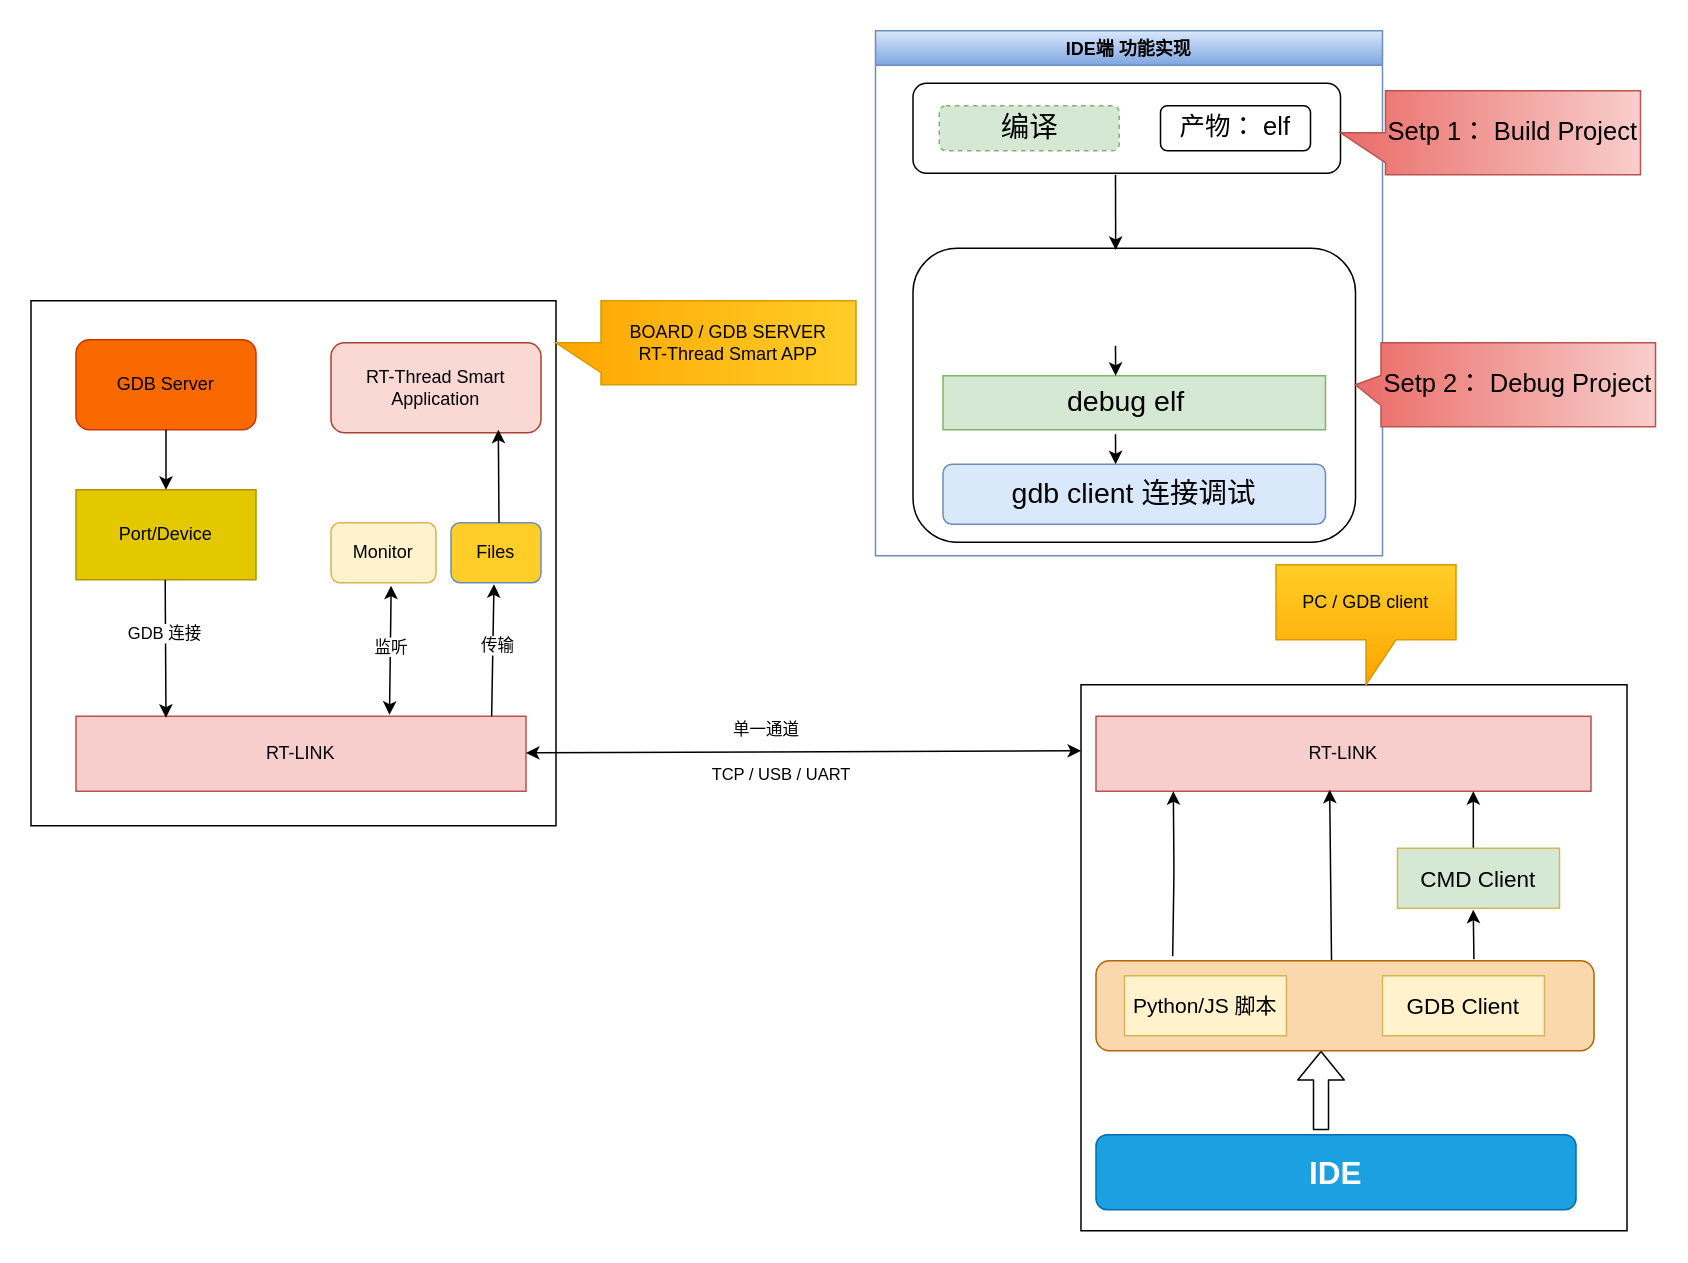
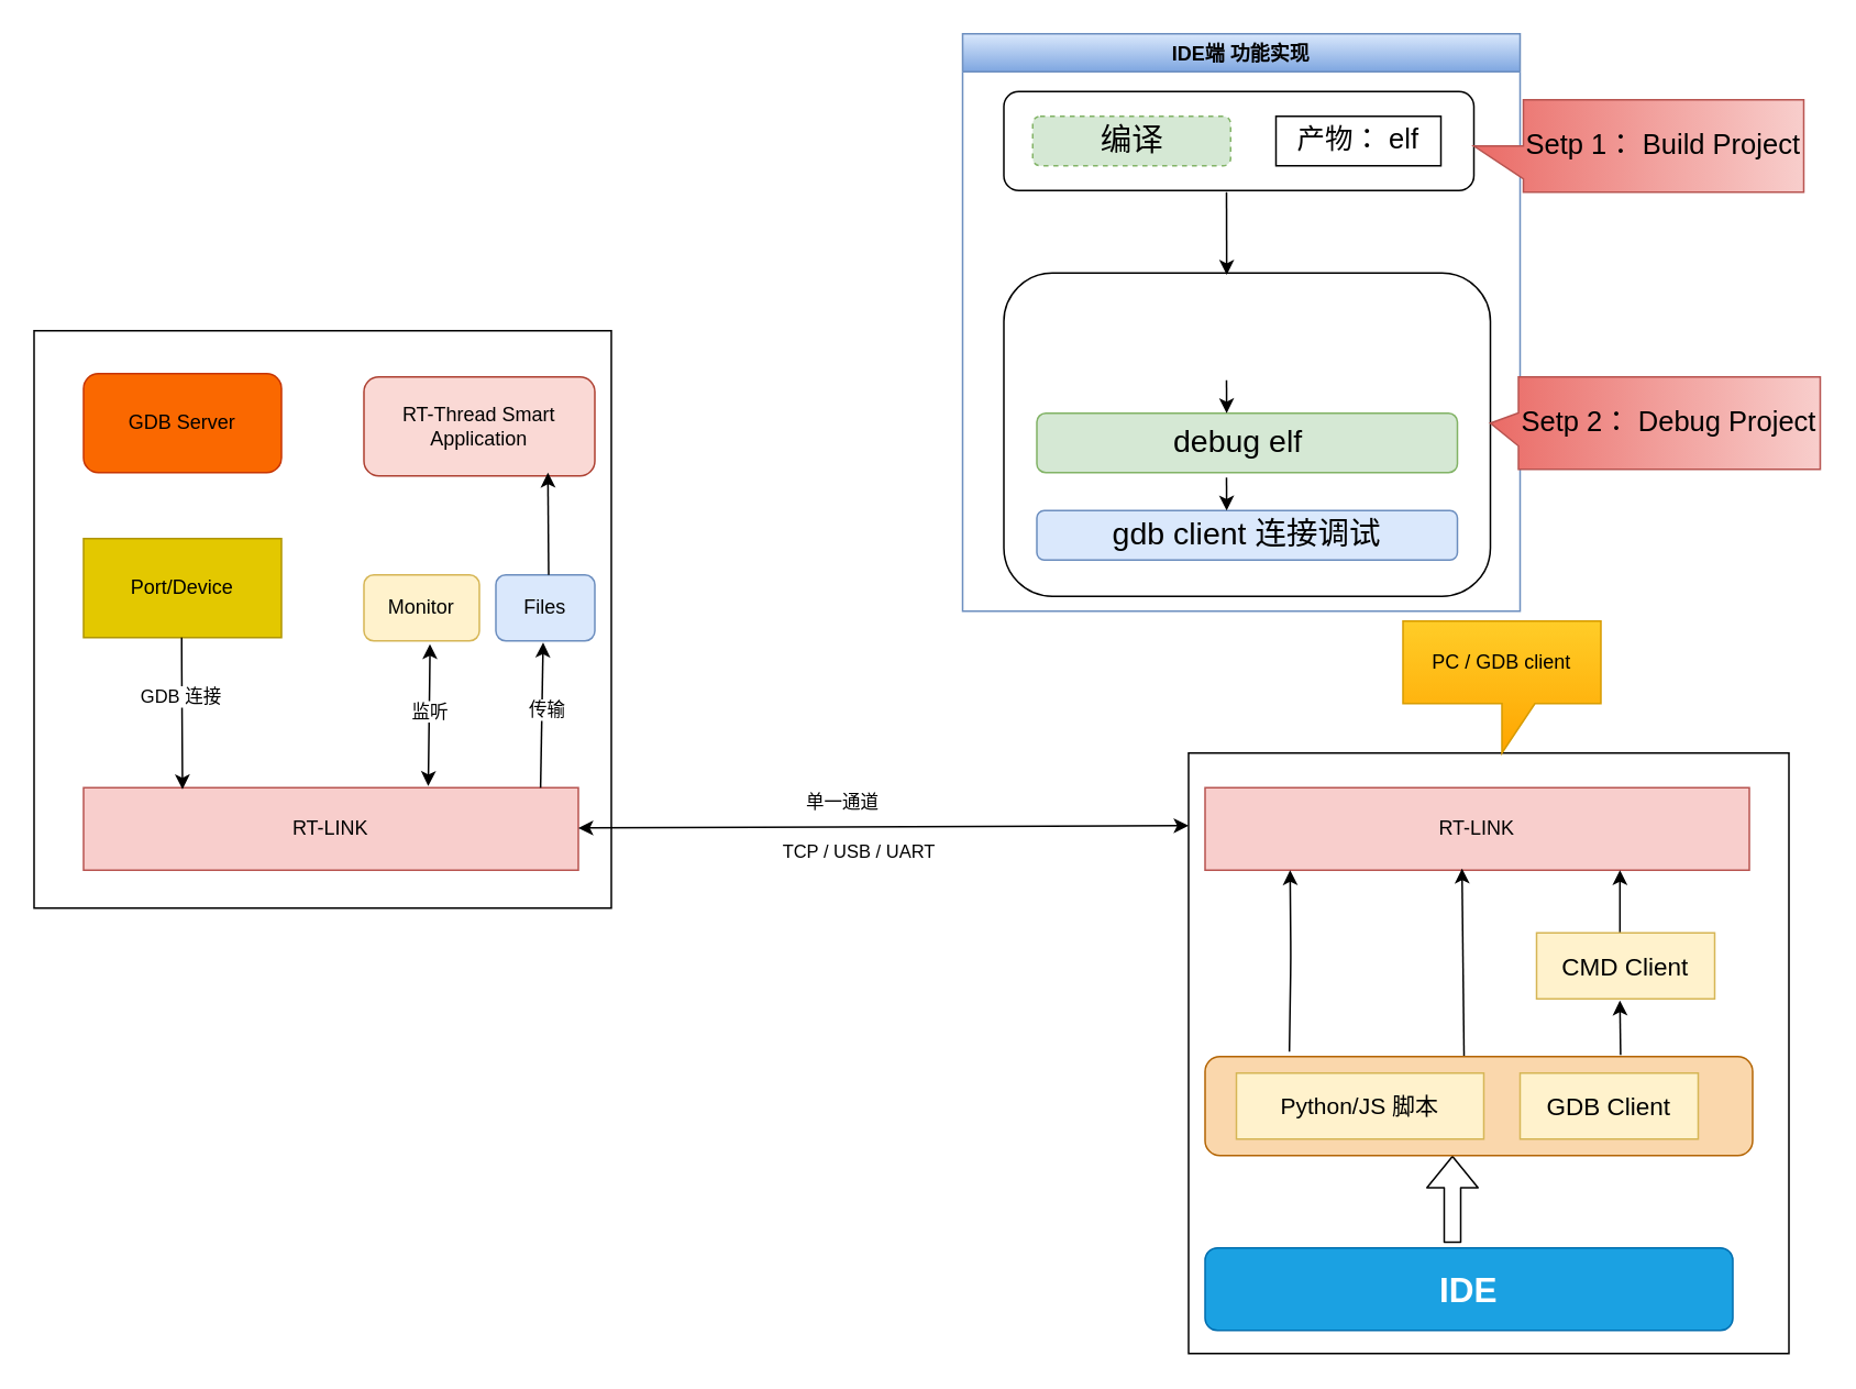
  <mxCell id="0" />
  <mxCell id="1" parent="0" />
  <mxCell id="2" value="" style="whiteSpace=wrap;html=1;aspect=fixed;" parent="1" vertex="1"><mxGeometry x="20" y="200" width="350" height="350" as="geometry" /></mxCell>
  <mxCell id="3" value="" style="whiteSpace=wrap;html=1;aspect=fixed;" parent="1" vertex="1"><mxGeometry x="720" y="456" width="364" height="364" as="geometry" /></mxCell>
  <mxCell id="4" value="RT-LINK" style="rounded=0;whiteSpace=wrap;html=1;fillColor=#f8cecc;strokeColor=#b85450;" parent="1" vertex="1"><mxGeometry x="50" y="477" width="300" height="50" as="geometry" /></mxCell>
  <mxCell id="5" value="RT-LINK" style="rounded=0;whiteSpace=wrap;html=1;fillColor=#f8cecc;strokeColor=#b85450;" parent="1" vertex="1"><mxGeometry x="730" y="477" width="330" height="50" as="geometry" /></mxCell>
  <mxCell id="6" value="" style="endArrow=classic;startArrow=classic;html=1;" parent="1" source="4" edge="1"><mxGeometry width="50" height="50" relative="1" as="geometry"><mxPoint x="440" y="536" as="sourcePoint" /><mxPoint x="720" y="500" as="targetPoint" /></mxGeometry></mxCell>
  <mxCell id="7" value="单一通道" style="edgeLabel;html=1;align=center;verticalAlign=middle;resizable=0;points=[];" parent="6" vertex="1" connectable="0"><mxGeometry x="-0.146" relative="1" as="geometry"><mxPoint x="2" y="-15" as="offset" /></mxGeometry></mxCell>
  <mxCell id="8" value="TCP / USB / UART" style="edgeLabel;html=1;align=center;verticalAlign=middle;resizable=0;points=[];" parent="6" vertex="1" connectable="0"><mxGeometry x="-0.092" relative="1" as="geometry"><mxPoint x="2" y="15" as="offset" /></mxGeometry></mxCell>
  <mxCell id="9" value="Monitor" style="rounded=1;whiteSpace=wrap;html=1;fillColor=#fff2cc;strokeColor=#d6b656;" parent="1" vertex="1"><mxGeometry x="220" y="348" width="70" height="40" as="geometry" /></mxCell>
- <mxCell id="10" value="Files" style="rounded=1;whiteSpace=wrap;html=1;fillColor=#ffcd28;strokeColor=#6c8ebf;" parent="1" vertex="1"><mxGeometry x="300" y="348" width="60" height="40" as="geometry" /></mxCell>
+ <mxCell id="10" value="Files" style="rounded=1;whiteSpace=wrap;html=1;fillColor=#dae8fc;strokeColor=#6c8ebf;" parent="1" vertex="1"><mxGeometry x="300" y="348" width="60" height="40" as="geometry" /></mxCell>
  <mxCell id="11" value="" style="endArrow=classic;startArrow=classic;html=1;" parent="1" edge="1"><mxGeometry width="50" height="50" relative="1" as="geometry"><mxPoint x="259" y="476" as="sourcePoint" /><mxPoint x="260" y="390" as="targetPoint" /><Array as="points"><mxPoint x="260" y="400" /></Array></mxGeometry></mxCell>
  <mxCell id="12" value="监听" style="edgeLabel;html=1;align=center;verticalAlign=middle;resizable=0;points=[];" parent="11" vertex="1" connectable="0"><mxGeometry x="0.68" relative="1" as="geometry"><mxPoint y="26" as="offset" /></mxGeometry></mxCell>
  <mxCell id="13" value="" style="endArrow=classic;html=1;exitX=0.927;exitY=-0.06;exitDx=0;exitDy=0;exitPerimeter=0;" parent="1" edge="1"><mxGeometry width="50" height="50" relative="1" as="geometry"><mxPoint x="327.1" y="477" as="sourcePoint" /><mxPoint x="328.648" y="389" as="targetPoint" /></mxGeometry></mxCell>
  <mxCell id="14" value="传输" style="edgeLabel;html=1;align=center;verticalAlign=middle;resizable=0;points=[];" parent="13" vertex="1" connectable="0"><mxGeometry x="0.227" y="2" relative="1" as="geometry"><mxPoint x="4" y="7" as="offset" /></mxGeometry></mxCell>
  <mxCell id="15" value="GDB Server" style="rounded=1;whiteSpace=wrap;html=1;fillColor=#fa6800;strokeColor=#C73500;fontColor=#000000;" parent="1" vertex="1"><mxGeometry x="50" y="226" width="120" height="60" as="geometry" /></mxCell>
  <mxCell id="16" value="Port/Device" style="rounded=0;whiteSpace=wrap;html=1;fillColor=#e3c800;strokeColor=#B09500;fontColor=#000000;" parent="1" vertex="1"><mxGeometry x="50" y="326" width="120" height="60" as="geometry" /></mxCell>
- <mxCell id="17" value="" style="endArrow=classic;html=1;entryX=0.5;entryY=0;entryDx=0;entryDy=0;" parent="1" source="15" target="16" edge="1"><mxGeometry width="50" height="50" relative="1" as="geometry"><mxPoint x="80" y="336" as="sourcePoint" /><mxPoint x="130" y="286" as="targetPoint" /></mxGeometry></mxCell>
  <mxCell id="18" value="" style="endArrow=classic;html=1;entryX=0.2;entryY=0.02;entryDx=0;entryDy=0;entryPerimeter=0;" parent="1" target="4" edge="1"><mxGeometry width="50" height="50" relative="1" as="geometry"><mxPoint x="109.5" y="386" as="sourcePoint" /><mxPoint x="109.5" y="426" as="targetPoint" /><Array as="points"><mxPoint x="109.5" y="396" /></Array></mxGeometry></mxCell>
  <mxCell id="19" value="GDB 连接" style="edgeLabel;html=1;align=center;verticalAlign=middle;resizable=0;points=[];" parent="18" vertex="1" connectable="0"><mxGeometry x="-0.217" y="3" relative="1" as="geometry"><mxPoint x="-4" as="offset" /></mxGeometry></mxCell>
  <mxCell id="20" value="&lt;b&gt;&lt;font style=&quot;font-size: 21px&quot;&gt;IDE&lt;/font&gt;&lt;/b&gt;" style="rounded=1;whiteSpace=wrap;html=1;fillColor=#1ba1e2;strokeColor=#006EAF;fontColor=#ffffff;" parent="1" vertex="1"><mxGeometry x="730" y="756" width="320" height="50" as="geometry" /></mxCell>
  <mxCell id="21" value="" style="endArrow=classic;html=1;exitX=0.154;exitY=-0.05;exitDx=0;exitDy=0;exitPerimeter=0;" parent="1" edge="1" source="39"><mxGeometry width="50" height="50" relative="1" as="geometry"><mxPoint x="782" y="615" as="sourcePoint" /><mxPoint x="781.548" y="527" as="targetPoint" /><Array as="points"><mxPoint x="782" y="580" /></Array></mxGeometry></mxCell>
  <mxCell id="22" value="" style="endArrow=classic;html=1;exitX=0.473;exitY=0.033;exitDx=0;exitDy=0;exitPerimeter=0;" parent="1" edge="1" source="39"><mxGeometry width="50" height="50" relative="1" as="geometry"><mxPoint x="886" y="614" as="sourcePoint" /><mxPoint x="885.778" y="526" as="targetPoint" /></mxGeometry></mxCell>
  <mxCell id="23" value="" style="endArrow=classic;html=1;exitX=0.468;exitY=0.125;exitDx=0;exitDy=0;exitPerimeter=0;" parent="1" edge="1" source="44"><mxGeometry width="50" height="50" relative="1" as="geometry"><mxPoint x="982" y="560" as="sourcePoint" /><mxPoint x="981.548" y="527" as="targetPoint" /></mxGeometry></mxCell>
  <mxCell id="24" value="PC / GDB client" style="shape=callout;whiteSpace=wrap;html=1;perimeter=calloutPerimeter;fillColor=#ffcd28;strokeColor=#d79b00;gradientColor=#ffa500;" parent="1" vertex="1"><mxGeometry x="850" y="376" width="120" height="80" as="geometry" /></mxCell>
- <mxCell id="25" value="BOARD / GDB SERVER&lt;br&gt;RT-Thread Smart APP" style="shape=callout;whiteSpace=wrap;html=1;perimeter=calloutPerimeter;fillColor=#ffcd28;strokeColor=#d79b00;gradientColor=#ffa500;direction=south;" parent="1" vertex="1"><mxGeometry x="370" y="200" width="200" height="56" as="geometry" /></mxCell>
  <mxCell id="26" value="" style="shape=flexArrow;endArrow=classic;html=1;" parent="1" edge="1"><mxGeometry width="50" height="50" relative="1" as="geometry"><mxPoint x="880" y="753" as="sourcePoint" /><mxPoint x="880" y="700" as="targetPoint" /></mxGeometry></mxCell>
  <mxCell id="27" value="IDE端 功能实现" style="swimlane;gradientColor=#7ea6e0;fillColor=#dae8fc;strokeColor=#6c8ebf;" parent="1" vertex="1"><mxGeometry x="583" y="20" width="338" height="350" as="geometry" /></mxCell>
  <mxCell id="28" value="" style="rounded=1;whiteSpace=wrap;html=1;" parent="27" vertex="1"><mxGeometry x="25" y="145" width="295" height="196" as="geometry" /></mxCell>
- <mxCell id="29" value="&lt;font style=&quot;font-size: 19px&quot;&gt;debug elf&amp;nbsp;&amp;nbsp;&lt;/font&gt;" style="whiteSpace=wrap;html=1;fillColor=#d5e8d4;strokeColor=#82b366;rounded=0;" parent="27" vertex="1"><mxGeometry x="45" y="230" width="255" height="36" as="geometry" /></mxCell>
- <mxCell id="30" value="&lt;font style=&quot;font-size: 19px&quot;&gt;gdb client 连接调试&lt;/font&gt;" style="rounded=1;whiteSpace=wrap;html=1;fillColor=#dae8fc;strokeColor=#6c8ebf;" parent="27" vertex="1"><mxGeometry x="45" y="289" width="255" height="40" as="geometry" /></mxCell>
+ <mxCell id="29" value="&lt;font style=&quot;font-size: 19px&quot;&gt;debug elf&amp;nbsp;&amp;nbsp;&lt;/font&gt;" style="rounded=1;whiteSpace=wrap;html=1;fillColor=#d5e8d4;strokeColor=#82b366;" parent="27" vertex="1"><mxGeometry x="45" y="230" width="255" height="36" as="geometry" /></mxCell>
+ <mxCell id="30" value="&lt;font style=&quot;font-size: 19px&quot;&gt;gdb client 连接调试&lt;/font&gt;" style="rounded=1;whiteSpace=wrap;html=1;fillColor=#dae8fc;strokeColor=#6c8ebf;" parent="27" vertex="1"><mxGeometry x="45" y="289" width="255" height="30" as="geometry" /></mxCell>
  <mxCell id="31" value="" style="rounded=1;whiteSpace=wrap;html=1;" parent="27" vertex="1"><mxGeometry x="25" y="35" width="285" height="60" as="geometry" /></mxCell>
- <mxCell id="32" value="&lt;font style=&quot;font-size: 17px&quot;&gt;产物： elf&lt;/font&gt;" style="whiteSpace=wrap;html=1;rounded=1;" parent="27" vertex="1"><mxGeometry x="190" y="50" width="100" height="30" as="geometry" /></mxCell>
+ <mxCell id="32" value="&lt;font style=&quot;font-size: 17px&quot;&gt;产物： elf&lt;/font&gt;" style="rounded=0;whiteSpace=wrap;html=1;" parent="27" vertex="1"><mxGeometry x="190" y="50" width="100" height="30" as="geometry" /></mxCell>
  <mxCell id="33" value="&lt;span style=&quot;font-size: 19px&quot;&gt;编译&lt;/span&gt;" style="rounded=1;whiteSpace=wrap;html=1;fillColor=#d5e8d4;strokeColor=#82b366;dashed=1;" parent="27" vertex="1"><mxGeometry x="42.5" y="50" width="120" height="30" as="geometry" /></mxCell>
  <mxCell id="34" value="" style="endArrow=classic;html=1;entryX=0.458;entryY=0.026;entryDx=0;entryDy=0;entryPerimeter=0;" parent="27" edge="1"><mxGeometry width="50" height="50" relative="1" as="geometry"><mxPoint x="160" y="96" as="sourcePoint" /><mxPoint x="160.11" y="146.096" as="targetPoint" /></mxGeometry></mxCell>
  <mxCell id="35" value="" style="endArrow=classic;html=1;entryX=0.458;entryY=0.026;entryDx=0;entryDy=0;entryPerimeter=0;" parent="27" edge="1"><mxGeometry width="50" height="50" relative="1" as="geometry"><mxPoint x="160" y="210" as="sourcePoint" /><mxPoint x="160.11" y="229.996" as="targetPoint" /></mxGeometry></mxCell>
  <mxCell id="36" value="" style="endArrow=classic;html=1;entryX=0.458;entryY=0.026;entryDx=0;entryDy=0;entryPerimeter=0;" parent="27" edge="1"><mxGeometry width="50" height="50" relative="1" as="geometry"><mxPoint x="160" y="269" as="sourcePoint" /><mxPoint x="160.11" y="288.996" as="targetPoint" /></mxGeometry></mxCell>
  <mxCell id="37" value="RT-Thread Smart Application" style="rounded=1;whiteSpace=wrap;html=1;fillColor=#fad9d5;strokeColor=#ae4132;" parent="1" vertex="1"><mxGeometry x="220" y="228" width="140" height="60" as="geometry" /></mxCell>
  <mxCell id="38" value="" style="endArrow=classic;html=1;" parent="1" edge="1"><mxGeometry width="50" height="50" relative="1" as="geometry"><mxPoint x="332" y="348" as="sourcePoint" /><mxPoint x="331.548" y="286" as="targetPoint" /></mxGeometry></mxCell>
  <mxCell id="39" value="" style="rounded=1;whiteSpace=wrap;html=1;fillColor=#fad7ac;strokeColor=#b46504;" parent="1" vertex="1"><mxGeometry x="730" y="640" width="332" height="60" as="geometry" /></mxCell>
- <mxCell id="40" value="&lt;font style=&quot;font-size: 14px&quot;&gt;Python/JS 脚本&lt;/font&gt;" style="rounded=0;whiteSpace=wrap;html=1;fillColor=#fff2cc;strokeColor=#d6b656;" parent="1" vertex="1"><mxGeometry x="749" y="650" width="108" height="40" as="geometry" /></mxCell>
+ <mxCell id="40" value="&lt;font style=&quot;font-size: 14px&quot;&gt;Python/JS 脚本&lt;/font&gt;" style="rounded=0;whiteSpace=wrap;html=1;fillColor=#fff2cc;strokeColor=#d6b656;" parent="1" vertex="1"><mxGeometry x="749" y="650" width="150" height="40" as="geometry" /></mxCell>
  <mxCell id="41" value="&lt;font style=&quot;font-size: 15px&quot;&gt;GDB Client&lt;/font&gt;" style="rounded=0;whiteSpace=wrap;html=1;fillColor=#fff2cc;strokeColor=#d6b656;" parent="1" vertex="1"><mxGeometry x="921" y="650" width="108" height="40" as="geometry" /></mxCell>
  <mxCell id="42" value="&lt;font style=&quot;font-size: 17px&quot;&gt;Setp 1： Build Project&lt;/font&gt;" style="shape=callout;whiteSpace=wrap;html=1;perimeter=calloutPerimeter;fillColor=#f8cecc;strokeColor=#b85450;gradientColor=#ea6b66;direction=south;" parent="1" vertex="1"><mxGeometry x="893" y="60" width="200" height="56" as="geometry" /></mxCell>
  <mxCell id="43" value="&lt;span style=&quot;font-size: 17px&quot;&gt;Setp 2： Debug Project&lt;/span&gt;" style="shape=callout;whiteSpace=wrap;html=1;perimeter=calloutPerimeter;fillColor=#f8cecc;strokeColor=#b85450;gradientColor=#ea6b66;direction=south;size=17;position=0.39;" parent="1" vertex="1"><mxGeometry x="903" y="228" width="200" height="56" as="geometry" /></mxCell>
- <mxCell id="44" value="&lt;font style=&quot;font-size: 15px&quot;&gt;CMD Client&lt;/font&gt;" style="rounded=0;whiteSpace=wrap;html=1;fillColor=#d5e8d4;strokeColor=#d6b656;" vertex="1" parent="1"><mxGeometry x="931" y="565" width="108" height="40" as="geometry" /></mxCell>
+ <mxCell id="44" value="&lt;font style=&quot;font-size: 15px&quot;&gt;CMD Client&lt;/font&gt;" style="rounded=0;whiteSpace=wrap;html=1;fillColor=#fff2cc;strokeColor=#d6b656;" vertex="1" parent="1"><mxGeometry x="931" y="565" width="108" height="40" as="geometry" /></mxCell>
  <mxCell id="45" value="" style="endArrow=classic;html=1;" edge="1" parent="1"><mxGeometry width="50" height="50" relative="1" as="geometry"><mxPoint x="981.95" y="639" as="sourcePoint" /><mxPoint x="981.498" y="606" as="targetPoint" /></mxGeometry></mxCell>
